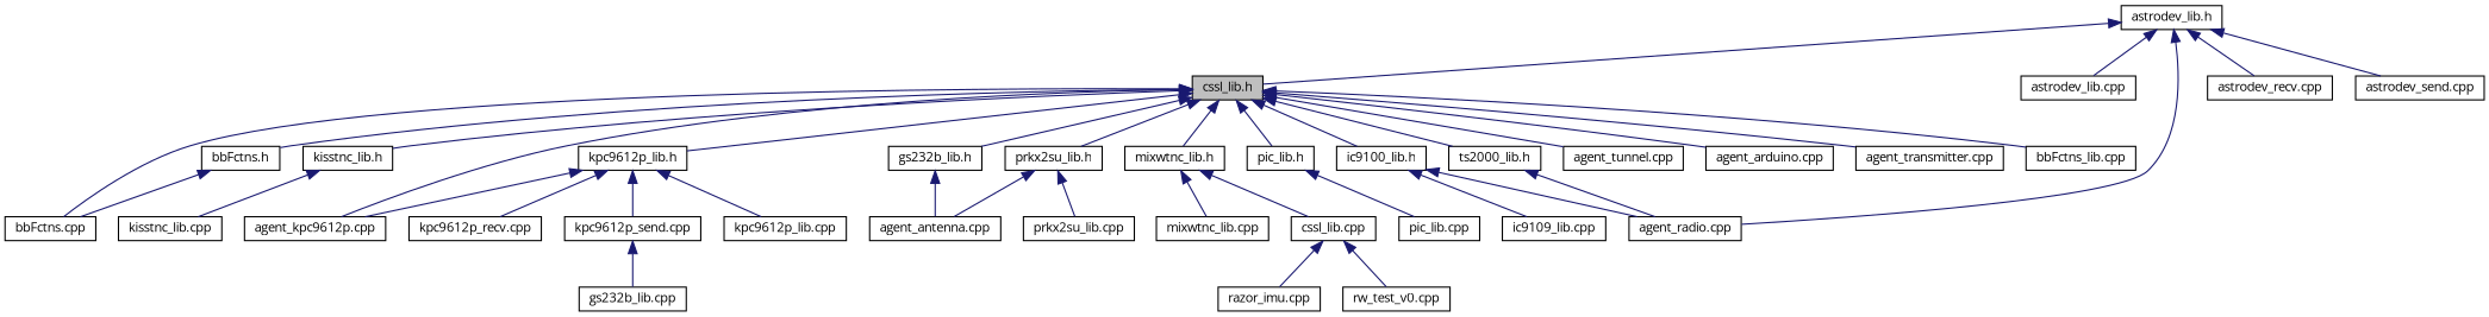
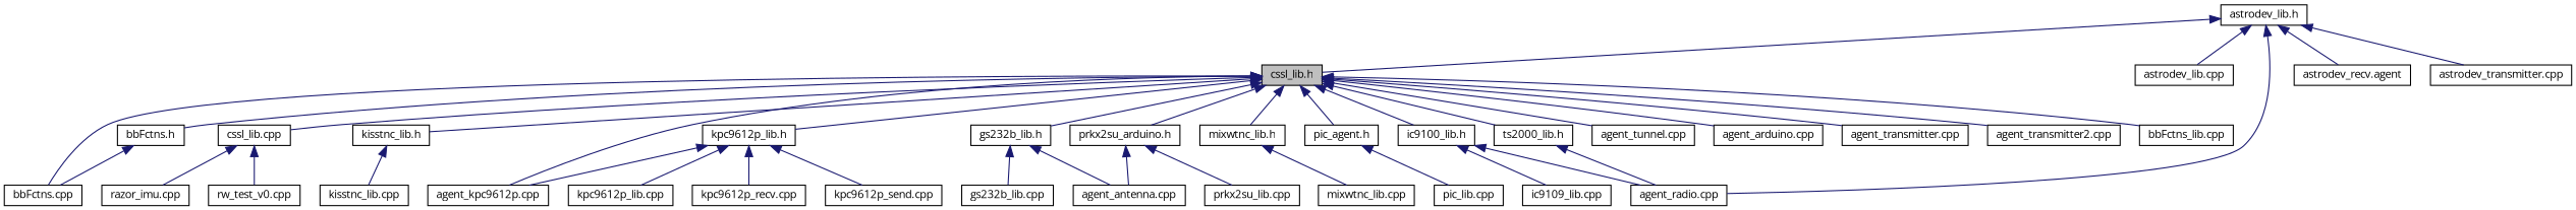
  digraph {
    fontname="Open Sans"
    node [color=black fillcolor=white fontname="Open Sans" fontsize=10 shape=record style=filled]
    edge [color=midnightblue dir=back fontname="Open Sans" fontsize=10 labelfontname=Helvetica labelfontsize=10 style=solid]
    n1 [fillcolor=grey75 fontcolor=black height=0.2 label="cssl_lib.h" width=0.4]
    n2 [height=0.2 label="bbFctns_lib.cpp" width=0.4]
    n3 [height=0.2 label="bbFctns.cpp" width=0.4]
    n4 [height=0.2 label="bbFctns.h" width=0.4]
    n5 [height=0.2 label="cssl_lib.cpp" width=0.4]
    n6 [height=0.2 label="gs232b_lib.h" width=0.4]
    n7 [height=0.2 label="ic9100_lib.h" width=0.4]
    n8 [height=0.2 label="kisstnc_lib.h" width=0.4]
    n9 [height=0.2 label="kpc9612p_lib.h" width=0.4]
    n10 [height=0.2 label="agent_kpc9612p.cpp" width=0.4]
    n11 [height=0.2 label="mixwtnc_lib.h" width=0.4]
-   n12 [height=0.2 label="pic_lib.h" width=0.4]
-   n13 [height=0.2 label="prkx2su_lib.h" width=0.4]
+   n12 [height=0.2 label="pic_agent.h" width=0.4]
+   n13 [height=0.2 label="prkx2su_arduino.h" width=0.4]
    n14 [height=0.2 label="ts2000_lib.h" width=0.4]
    n15 [height=0.2 label="agent_tunnel.cpp" width=0.4]
    n16 [height=0.2 label="agent_arduino.cpp" width=0.4]
    n17 [height=0.2 label="agent_transmitter.cpp" width=0.4]
+   n18 [height=0.2 label="agent_transmitter2.cpp" width=0.4]
    n19 [height=0.2 label="astrodev_lib.h" width=0.4]
    n20 [height=0.2 label="astrodev_lib.cpp" width=0.4]
    n21 [height=0.2 label="agent_radio.cpp" width=0.4]
-   n22 [height=0.2 label="astrodev_recv.cpp" width=0.4]
-   n23 [height=0.2 label="astrodev_send.cpp" width=0.4]
+   n22 [height=0.2 label="astrodev_recv.agent" width=0.4]
+   n23 [height=0.2 label="astrodev_transmitter.cpp" width=0.4]
    n24 [height=0.2 label="rw_test_v0.cpp" width=0.4]
    n25 [height=0.2 label="razor_imu.cpp" width=0.4]
    n26 [height=0.2 label="gs232b_lib.cpp" width=0.4]
    n27 [height=0.2 label="agent_antenna.cpp" width=0.4]
    n28 [height=0.2 label="ic9109_lib.cpp" width=0.4]
    n29 [height=0.2 label="kisstnc_lib.cpp" width=0.4]
    n30 [height=0.2 label="kpc9612p_lib.cpp" width=0.4]
    n31 [height=0.2 label="kpc9612p_recv.cpp" width=0.4]
    n32 [height=0.2 label="kpc9612p_send.cpp" width=0.4]
    n33 [height=0.2 label="mixwtnc_lib.cpp" width=0.4]
    n34 [height=0.2 label="pic_lib.cpp" width=0.4]
    n35 [height=0.2 label="prkx2su_lib.cpp" width=0.4]
    n1 -> n2
    n1 -> n3
    n1 -> n4
-   n11 -> n5
+   n1 -> n5
    n1 -> n6
    n1 -> n7
    n1 -> n8
    n1 -> n9
    n1 -> n10
    n1 -> n11
    n1 -> n12
    n1 -> n13
    n1 -> n14
    n1 -> n15
    n1 -> n16
    n1 -> n17
+   n1 -> n18
    n4 -> n3
    n5 -> n24
    n5 -> n25
-   n32 -> n26
+   n6 -> n26
    n6 -> n27
    n7 -> n21
    n7 -> n28
    n8 -> n29
    n9 -> n10
    n9 -> n30
    n9 -> n31
    n9 -> n32
    n11 -> n33
    n12 -> n34
    n13 -> n27
    n13 -> n35
    n14 -> n21
    n19 -> n1
    n19 -> n20
    n19 -> n21
    n19 -> n22
    n19 -> n23
  }
